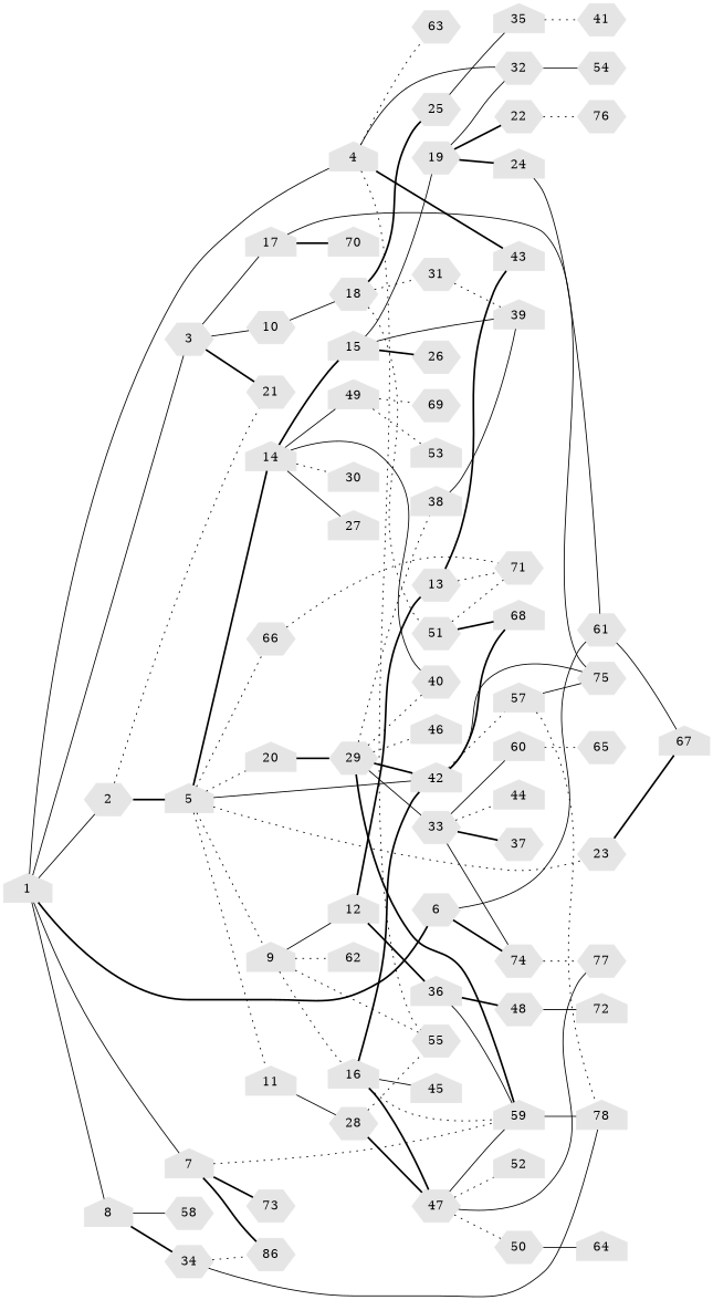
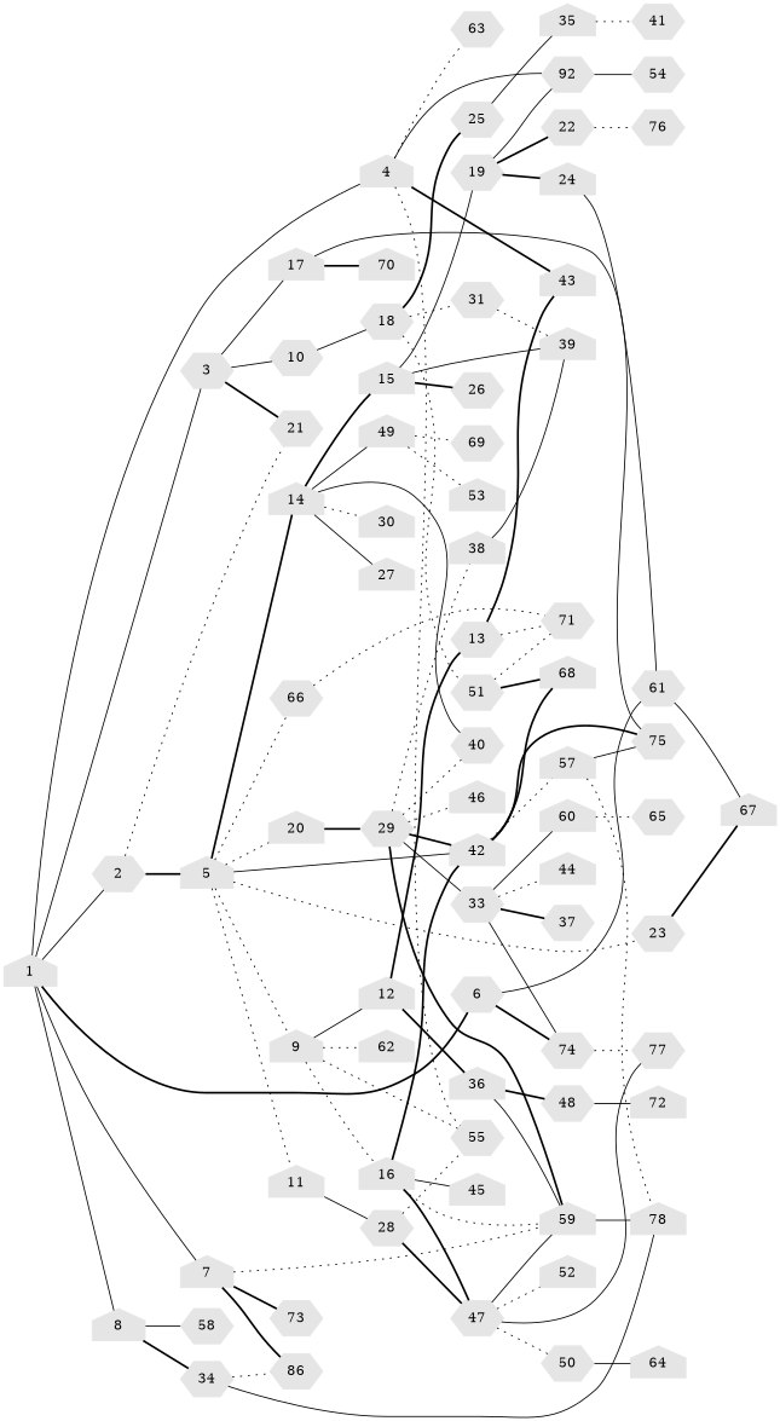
  graph {
    rankdir=LR
    node [color=gray90 shape=hexagon style=filled]
    edge [style=solid]
    1 [shape=house]
    2
    3
    4 [shape=house]
    6
    7 [shape=house]
    8 [shape=house]
    5 [shape=house]
    21
    10
    17 [shape=house]
-   32
+   32 [label=92]
    43 [shape=house]
    55
    63
    61
    74
    n18 [label=86]
    59 [shape=house]
    73
    34
    58
    9 [shape=house]
    11 [shape=house]
    14 [shape=house]
    20 [shape=house]
    23
    42 [shape=house]
    66
    18
    70 [shape=house]
    75
    54
    12 [shape=house]
    16 [shape=house]
    62 [shape=house]
    28
    15 [shape=house]
    27 [shape=house]
    30 [shape=house]
    40
    49 [shape=house]
    29
    67 [shape=house]
    57 [shape=house]
    68 [shape=house]
    71
    77
    78 [shape=house]
    13
    36 [shape=house]
    45 [shape=house]
    47
    25
    31
    51
    48
    19
    26
    39 [shape=house]
    53 [shape=house]
    69
    22
    24 [shape=house]
    50
    52 [shape=house]
    35 [shape=house]
    76
    33
    38 [shape=house]
    46 [shape=house]
    41
    37
    44 [shape=house]
    60 [shape=house]
    65
    72 [shape=house]
    64 [shape=house]
    1 -- 2
    1 -- 3
    1 -- 4
    1 -- 6 [style=bold]
    1 -- 7
    1 -- 8
    2 -- 5 [style=bold]
    2 -- 21 [style=dotted]
    3 -- 21 [style=bold]
    3 -- 10
    3 -- 17
    4 -- 32
    4 -- 43 [style=bold]
    4 -- 55 [style=dotted]
    4 -- 63 [style=dotted]
    6 -- 61
    6 -- 74 [style=bold]
    7 -- n18 [style=bold]
    7 -- 59 [style=dotted]
    7 -- 73 [style=bold]
    8 -- 34 [style=bold]
    8 -- 58
    5 -- 9 [style=dotted]
    5 -- 11 [style=dotted]
    5 -- 14 [style=bold]
    5 -- 20 [style=dotted]
    5 -- 23 [style=dotted]
    5 -- 42
    5 -- 66 [style=dotted]
    10 -- 18
    17 -- 70 [style=bold]
    17 -- 75
    32 -- 54
    61 -- 67
    74 -- 77 [style=dotted]
    59 -- 78
    34 -- n18 [style=dotted]
    34 -- 78
    9 -- 55 [style=dotted]
    9 -- 12
    9 -- 16 [style=dotted]
    9 -- 62 [style=dotted]
    11 -- 28
    14 -- 15 [style=bold]
    14 -- 27
    14 -- 30 [style=dotted]
    14 -- 40
    14 -- 49
    20 -- 29 [style=bold]
    23 -- 67 [style=bold]
-   42 -- 75
+   42 -- 75 [style=bold]
    42 -- 57 [style=dotted]
    42 -- 68 [style=bold]
    66 -- 71 [style=dotted]
    18 -- 25 [style=bold]
    18 -- 31 [style=dotted]
    18 -- 51 [style=dotted]
    12 -- 13 [style=bold]
    12 -- 36 [style=bold]
    16 -- 59 [style=dotted]
    16 -- 42 [style=bold]
    16 -- 45
    16 -- 47 [style=bold]
    28 -- 55 [style=dotted]
    28 -- 47 [style=bold]
    15 -- 19
    15 -- 26 [style=bold]
    15 -- 39
    49 -- 53 [style=dotted]
    49 -- 69 [style=dotted]
    29 -- 59 [style=bold]
    29 -- 42 [style=bold]
    29 -- 40 [style=dotted]
    29 -- 33
    29 -- 38 [style=dotted]
    29 -- 46 [style=dotted]
    57 -- 75
    57 -- 78 [style=dotted]
    13 -- 43 [style=bold]
    13 -- 71 [style=dotted]
    36 -- 59
    36 -- 48 [style=bold]
    47 -- 59
    47 -- 77
    47 -- 50 [style=dotted]
    47 -- 52 [style=dotted]
    25 -- 35
    31 -- 39 [style=dotted]
    51 -- 68 [style=bold]
    51 -- 71 [style=dotted]
    48 -- 72
    19 -- 32
    19 -- 22 [style=bold]
    19 -- 24 [style=bold]
    22 -- 76 [style=dotted]
    24 -- 61
    50 -- 64
    35 -- 41 [style=dotted]
    33 -- 74
    33 -- 37 [style=bold]
    33 -- 44 [style=dotted]
    33 -- 60
    38 -- 39
    60 -- 65 [style=dotted]
  }
